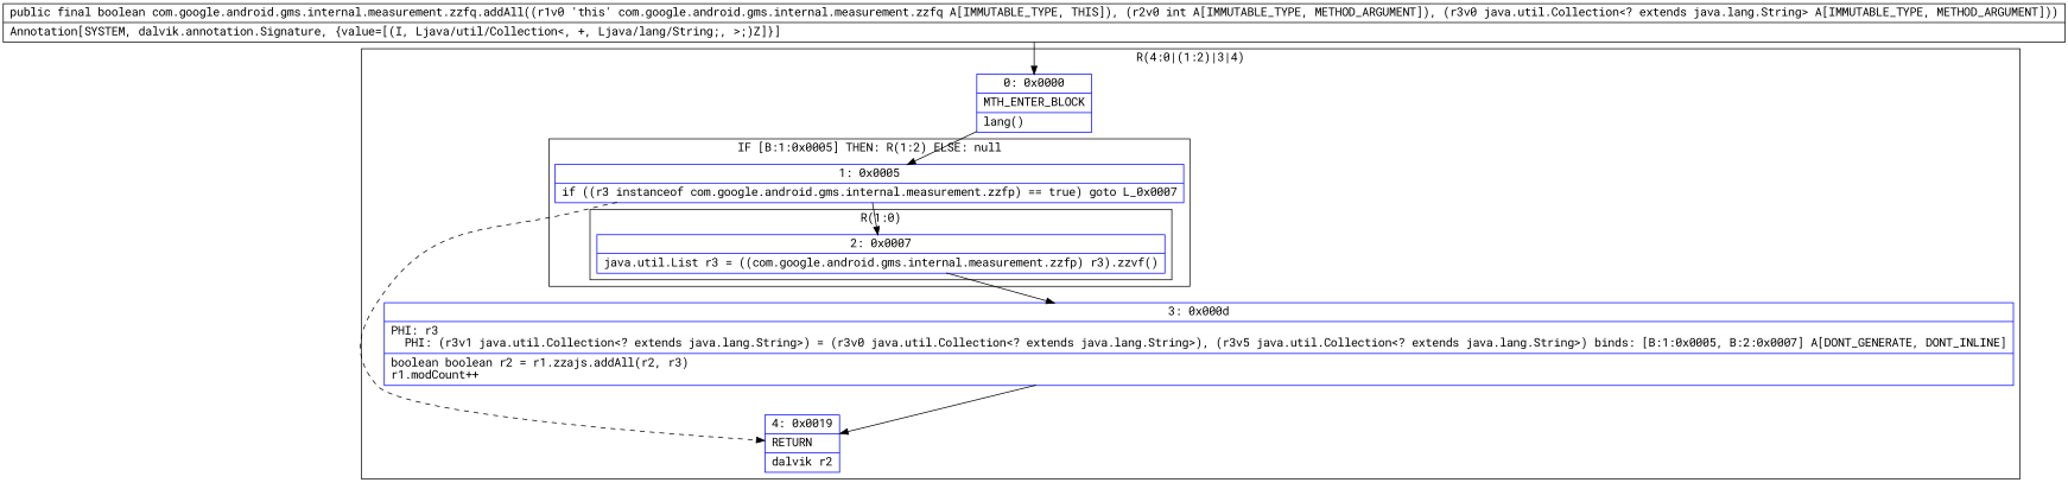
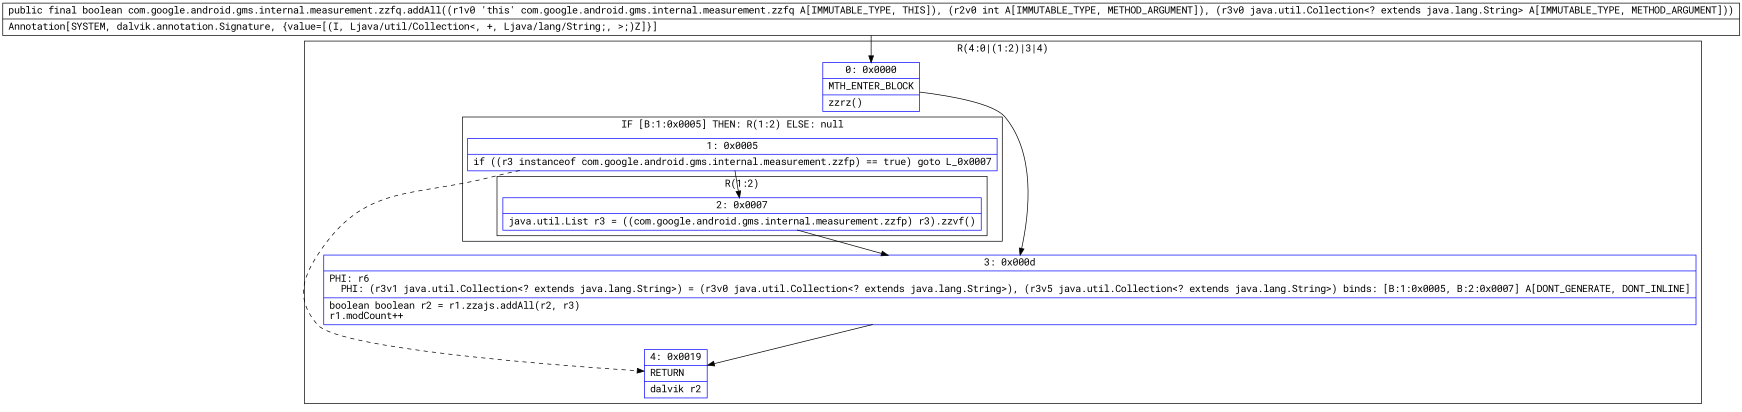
  digraph {
    fontname="Roboto Mono"
    node [color=blue fontname="Roboto Mono" shape=record]
    edge [fontname="Roboto Mono"]
    n1 [label="{2\:\ 0x0007|java.util.List r3 = ((com.google.android.gms.internal.measurement.zzfp) r3).zzvf()\l}"]
    n2 [label="{1\:\ 0x0005|if ((r3 instanceof com.google.android.gms.internal.measurement.zzfp) == true) goto L_0x0007\l}"]
-   n3 [label="{0\:\ 0x0000|MTH_ENTER_BLOCK\l|lang()\l}"]
-   n4 [label="{3\:\ 0x000d|PHI: r3 \l  PHI: (r3v1 java.util.Collection\<? extends java.lang.String\>) = (r3v0 java.util.Collection\<? extends java.lang.String\>), (r3v5 java.util.Collection\<? extends java.lang.String\>) binds: [B:1:0x0005, B:2:0x0007] A[DONT_GENERATE, DONT_INLINE]\l|boolean boolean r2 = r1.zzajs.addAll(r2, r3)\lr1.modCount++\l}"]
+   n3 [label="{0\:\ 0x0000|MTH_ENTER_BLOCK\l|zzrz()\l}"]
+   n4 [label="{3\:\ 0x000d|PHI: r6 \l  PHI: (r3v1 java.util.Collection\<? extends java.lang.String\>) = (r3v0 java.util.Collection\<? extends java.lang.String\>), (r3v5 java.util.Collection\<? extends java.lang.String\>) binds: [B:1:0x0005, B:2:0x0007] A[DONT_GENERATE, DONT_INLINE]\l|boolean boolean r2 = r1.zzajs.addAll(r2, r3)\lr1.modCount++\l}"]
    n5 [label="{4\:\ 0x0019|RETURN\l|dalvik r2\l}"]
    n6 [label="{public final boolean com.google.android.gms.internal.measurement.zzfq.addAll((r1v0 'this' com.google.android.gms.internal.measurement.zzfq A[IMMUTABLE_TYPE, THIS]), (r2v0 int A[IMMUTABLE_TYPE, METHOD_ARGUMENT]), (r3v0 java.util.Collection\<? extends java.lang.String\> A[IMMUTABLE_TYPE, METHOD_ARGUMENT]))  | Annotation[SYSTEM, dalvik.annotation.Signature, \{value=[(I, Ljava\/util\/Collection\<, +, Ljava\/lang\/String;, \>;)Z]\}]\l}" color=""]
    subgraph cluster_1 {
      label="R(4:0|(1:2)|3|4)"
      n3
      n4
      n5
      subgraph cluster_2 {
        label="IF [B:1:0x0005] THEN: R(1:2) ELSE: null"
        n2
        subgraph cluster_3 {
-         label="R(1:0)"
+         label="R(1:2)"
          n1
        }
      }
    }
    n1 -> n4
    n2 -> n1
    n2 -> n5 [style=dashed]
-   n3 -> n2
+   n3 -> n4
    n4 -> n5
    n6 -> n3
  }
